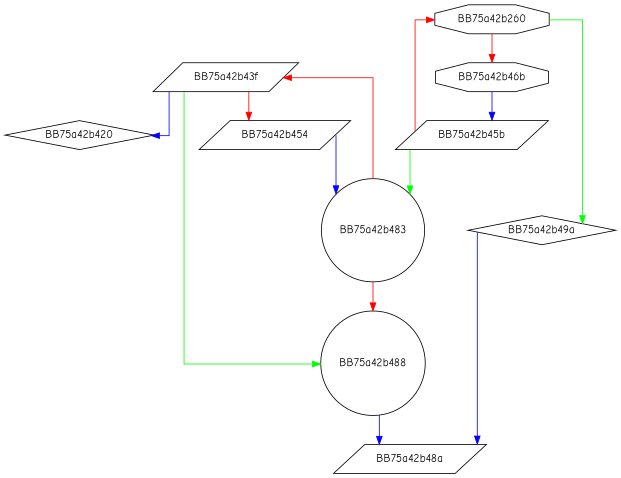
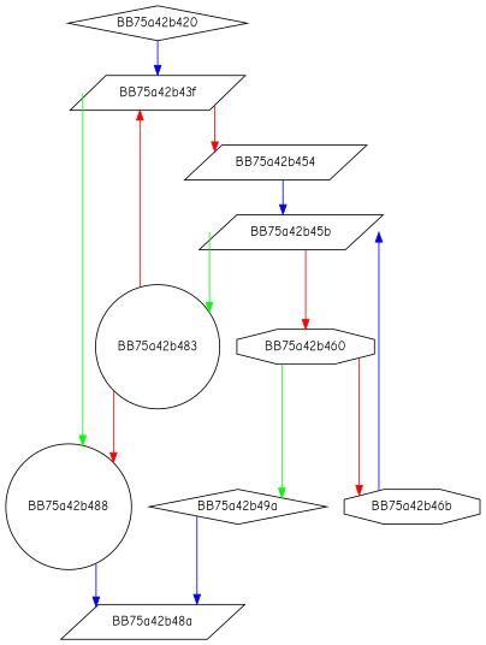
  digraph {
    fontname="Comic Neue"
    splines=ortho
    node [fontname="Comic Neue" shape=parallelogram]
    edge [color=blue fontname="Comic Neue"]
    BB75a42b420 [shape=diamond]
    BB75a42b43f
    BB75a42b488 [shape=circle]
    BB75a42b454
    BB75a42b48a
    BB75a42b45b
    BB75a42b483 [shape=circle]
-   BB75a42b460 [shape=octagon label=BB75a42b260]
+   BB75a42b460 [shape=octagon]
    BB75a42b49a [shape=diamond]
    BB75a42b46b [shape=octagon]
-   BB75a42b43f -> BB75a42b420
+   BB75a42b420 -> BB75a42b43f
    BB75a42b43f -> BB75a42b488 [color=green]
    BB75a42b43f -> BB75a42b454 [color=red]
    BB75a42b488 -> BB75a42b48a
-   BB75a42b454 -> BB75a42b483
+   BB75a42b454 -> BB75a42b45b
    BB75a42b45b -> BB75a42b483 [color=green]
    BB75a42b45b -> BB75a42b460 [color=red]
    BB75a42b483 -> BB75a42b43f [color=red]
    BB75a42b483 -> BB75a42b488 [color=red]
    BB75a42b460 -> BB75a42b49a [color=green]
    BB75a42b460 -> BB75a42b46b [color=red]
    BB75a42b49a -> BB75a42b48a
    BB75a42b46b -> BB75a42b45b
  }
